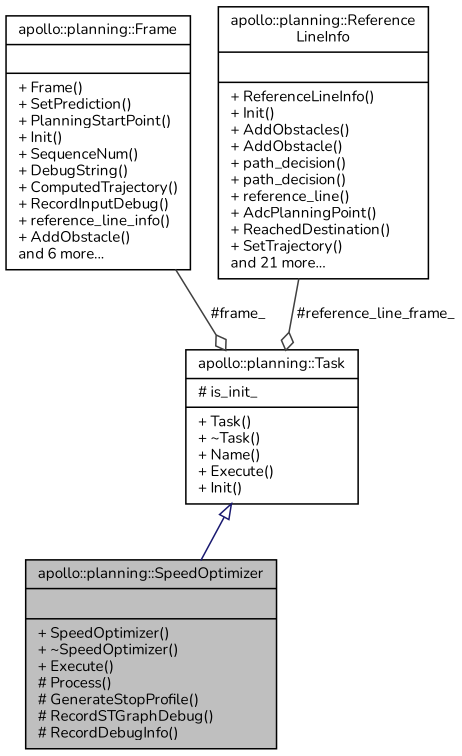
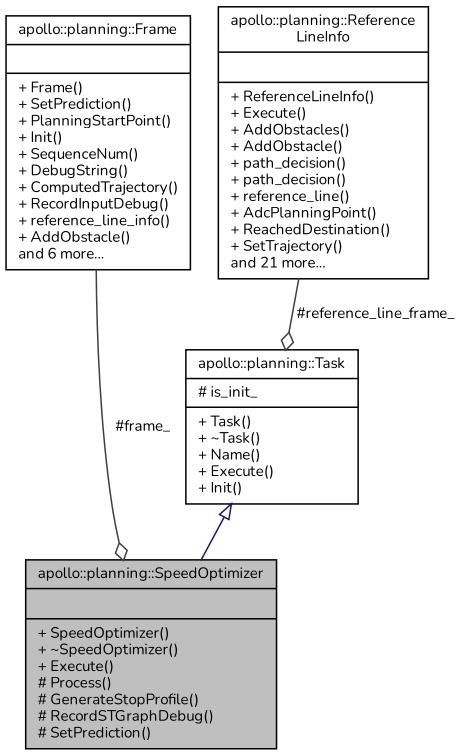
  digraph {
    fontname=Nunito
    node [color=black fillcolor=white fontname=Nunito fontsize=10 shape=record style=filled]
    edge [color=grey25 fontname=Nunito fontsize=10 labelfontname=Helvetica labelfontsize=10 style=solid arrowhead=odiamond]
-   n1 [fillcolor=grey75 fontcolor=black height=0.2 label="{apollo::planning::SpeedOptimizer\n||+ SpeedOptimizer()\l+ ~SpeedOptimizer()\l+ Execute()\l# Process()\l# GenerateStopProfile()\l# RecordSTGraphDebug()\l# RecordDebugInfo()\l}" width=0.4]
+   n1 [fillcolor=grey75 fontcolor=black height=0.2 label="{apollo::planning::SpeedOptimizer\n||+ SpeedOptimizer()\l+ ~SpeedOptimizer()\l+ Execute()\l# Process()\l# GenerateStopProfile()\l# RecordSTGraphDebug()\l# SetPrediction()\l}" width=0.4]
    n2 [height=0.2 label="{apollo::planning::Task\n|# is_init_\l|+ Task()\l+ ~Task()\l+ Name()\l+ Execute()\l+ Init()\l}" width=0.4]
    n3 [height=0.2 label="{apollo::planning::Frame\n||+ Frame()\l+ SetPrediction()\l+ PlanningStartPoint()\l+ Init()\l+ SequenceNum()\l+ DebugString()\l+ ComputedTrajectory()\l+ RecordInputDebug()\l+ reference_line_info()\l+ AddObstacle()\land 6 more...\l}" width=0.4]
-   n4 [height=0.2 label="{apollo::planning::Reference\lLineInfo\n||+ ReferenceLineInfo()\l+ Init()\l+ AddObstacles()\l+ AddObstacle()\l+ path_decision()\l+ path_decision()\l+ reference_line()\l+ AdcPlanningPoint()\l+ ReachedDestination()\l+ SetTrajectory()\land 21 more...\l}" width=0.4]
+   n4 [height=0.2 label="{apollo::planning::Reference\lLineInfo\n||+ ReferenceLineInfo()\l+ Execute()\l+ AddObstacles()\l+ AddObstacle()\l+ path_decision()\l+ path_decision()\l+ reference_line()\l+ AdcPlanningPoint()\l+ ReachedDestination()\l+ SetTrajectory()\land 21 more...\l}" width=0.4]
    n2 -> n1 [arrowtail=onormal color=midnightblue dir=back arrowhead=""]
-   n3 -> n2 [label=" #frame_"]
+   n3 -> n1 [label=" #frame_"]
    n4 -> n2 [label=" #reference_line_frame_"]
  }
